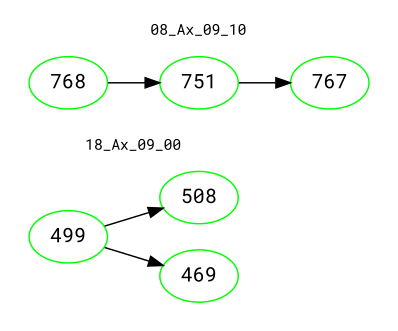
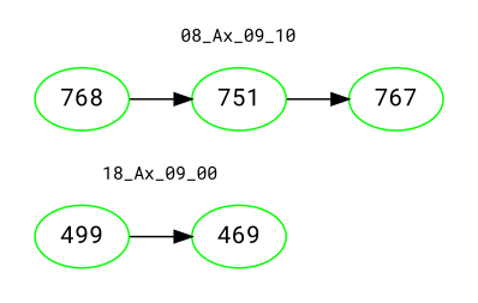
  digraph {
    fontname="Roboto Mono"
    rankdir=LR
    node [color=green fontname="Roboto Mono"]
    edge [color=black fontname="Roboto Mono"]
    n1 [label=499]
    n2 [label=469]
-   n3 [label=508]
    n4 [label=751]
    n5 [label=768]
    n6 [label=767]
    subgraph cluster_1 {
      color=white
      fontsize=10
      label="18_Ax_09_00"
      n1
      n2
-     n3
    }
    subgraph cluster_2 {
      color=white
      fontsize=10
      label="08_Ax_09_10"
      n4
      n5
      n6
    }
    n1 -> n2
-   n1 -> n3
    n4 -> n6
    n5 -> n4
  }
